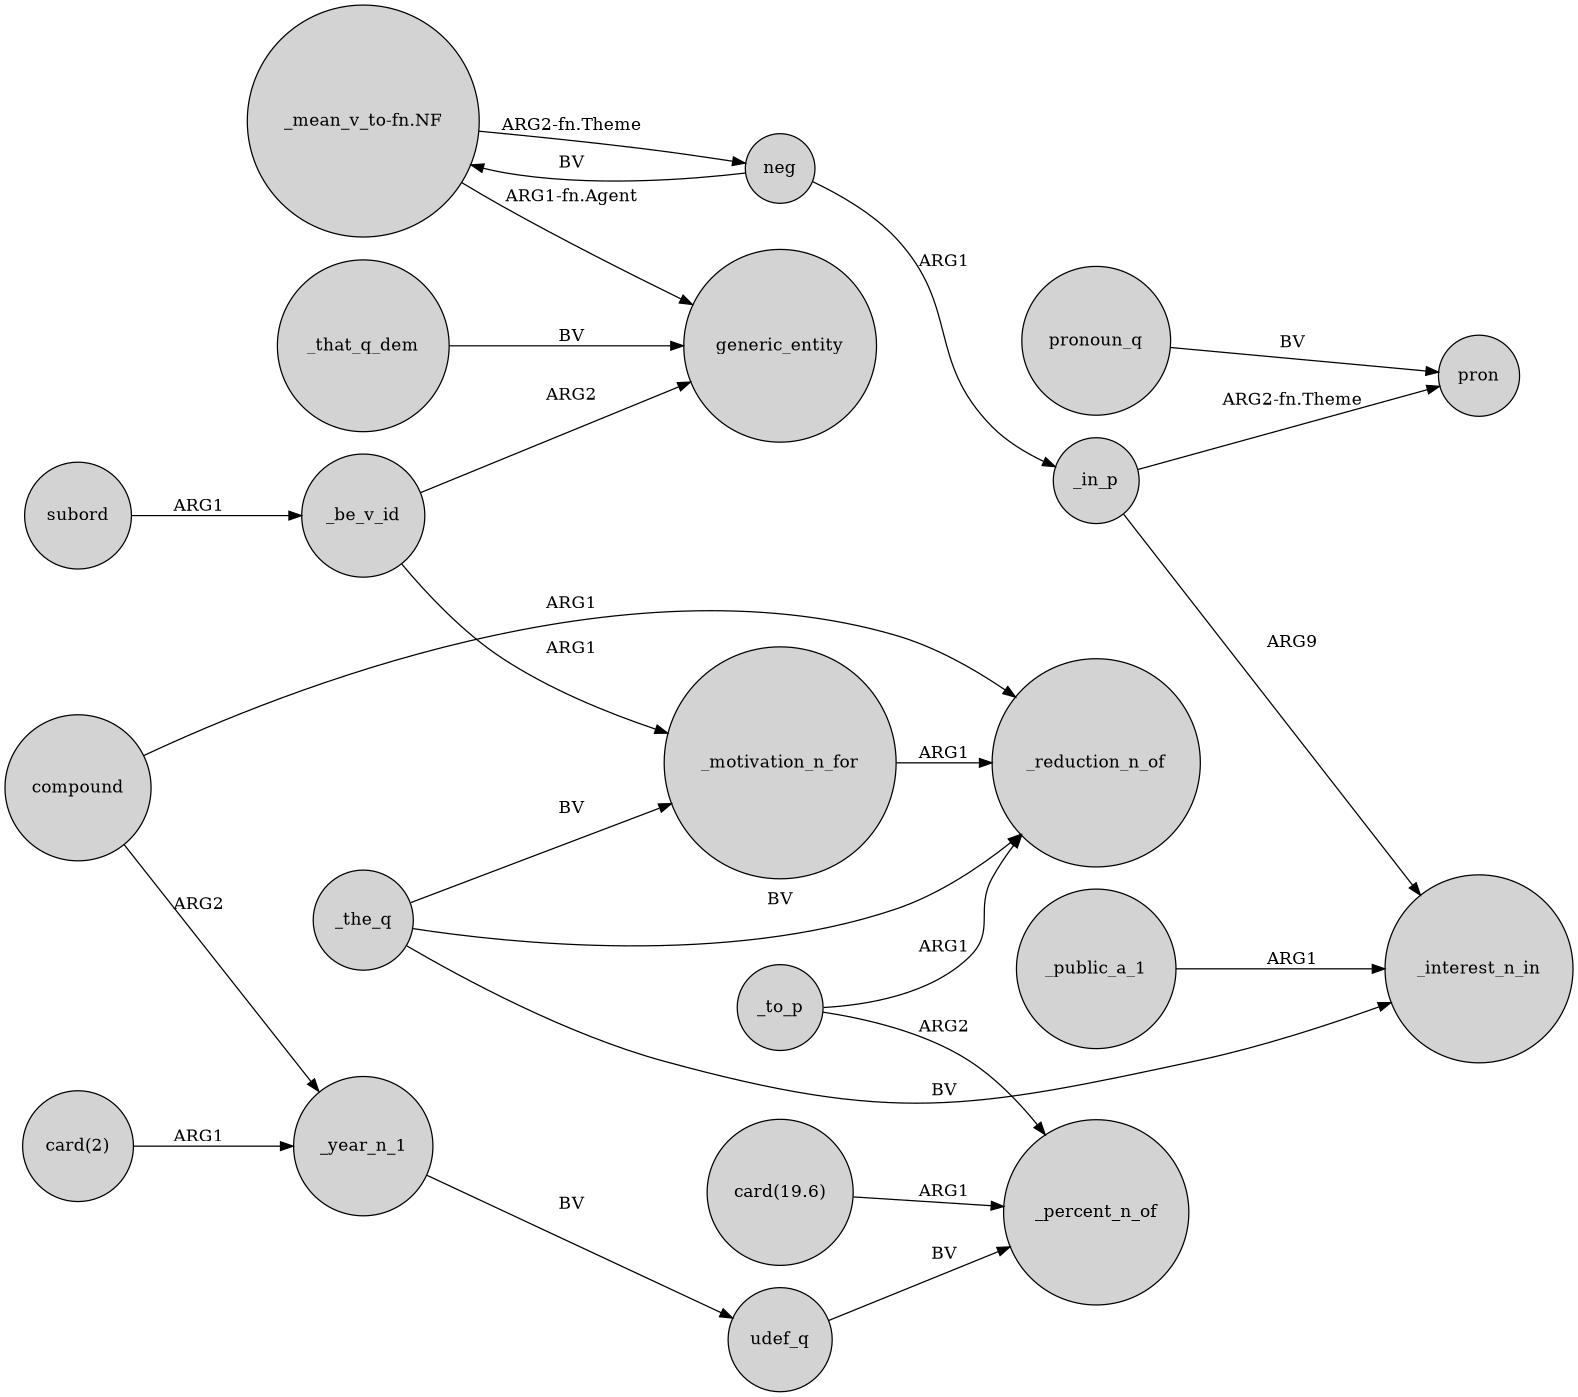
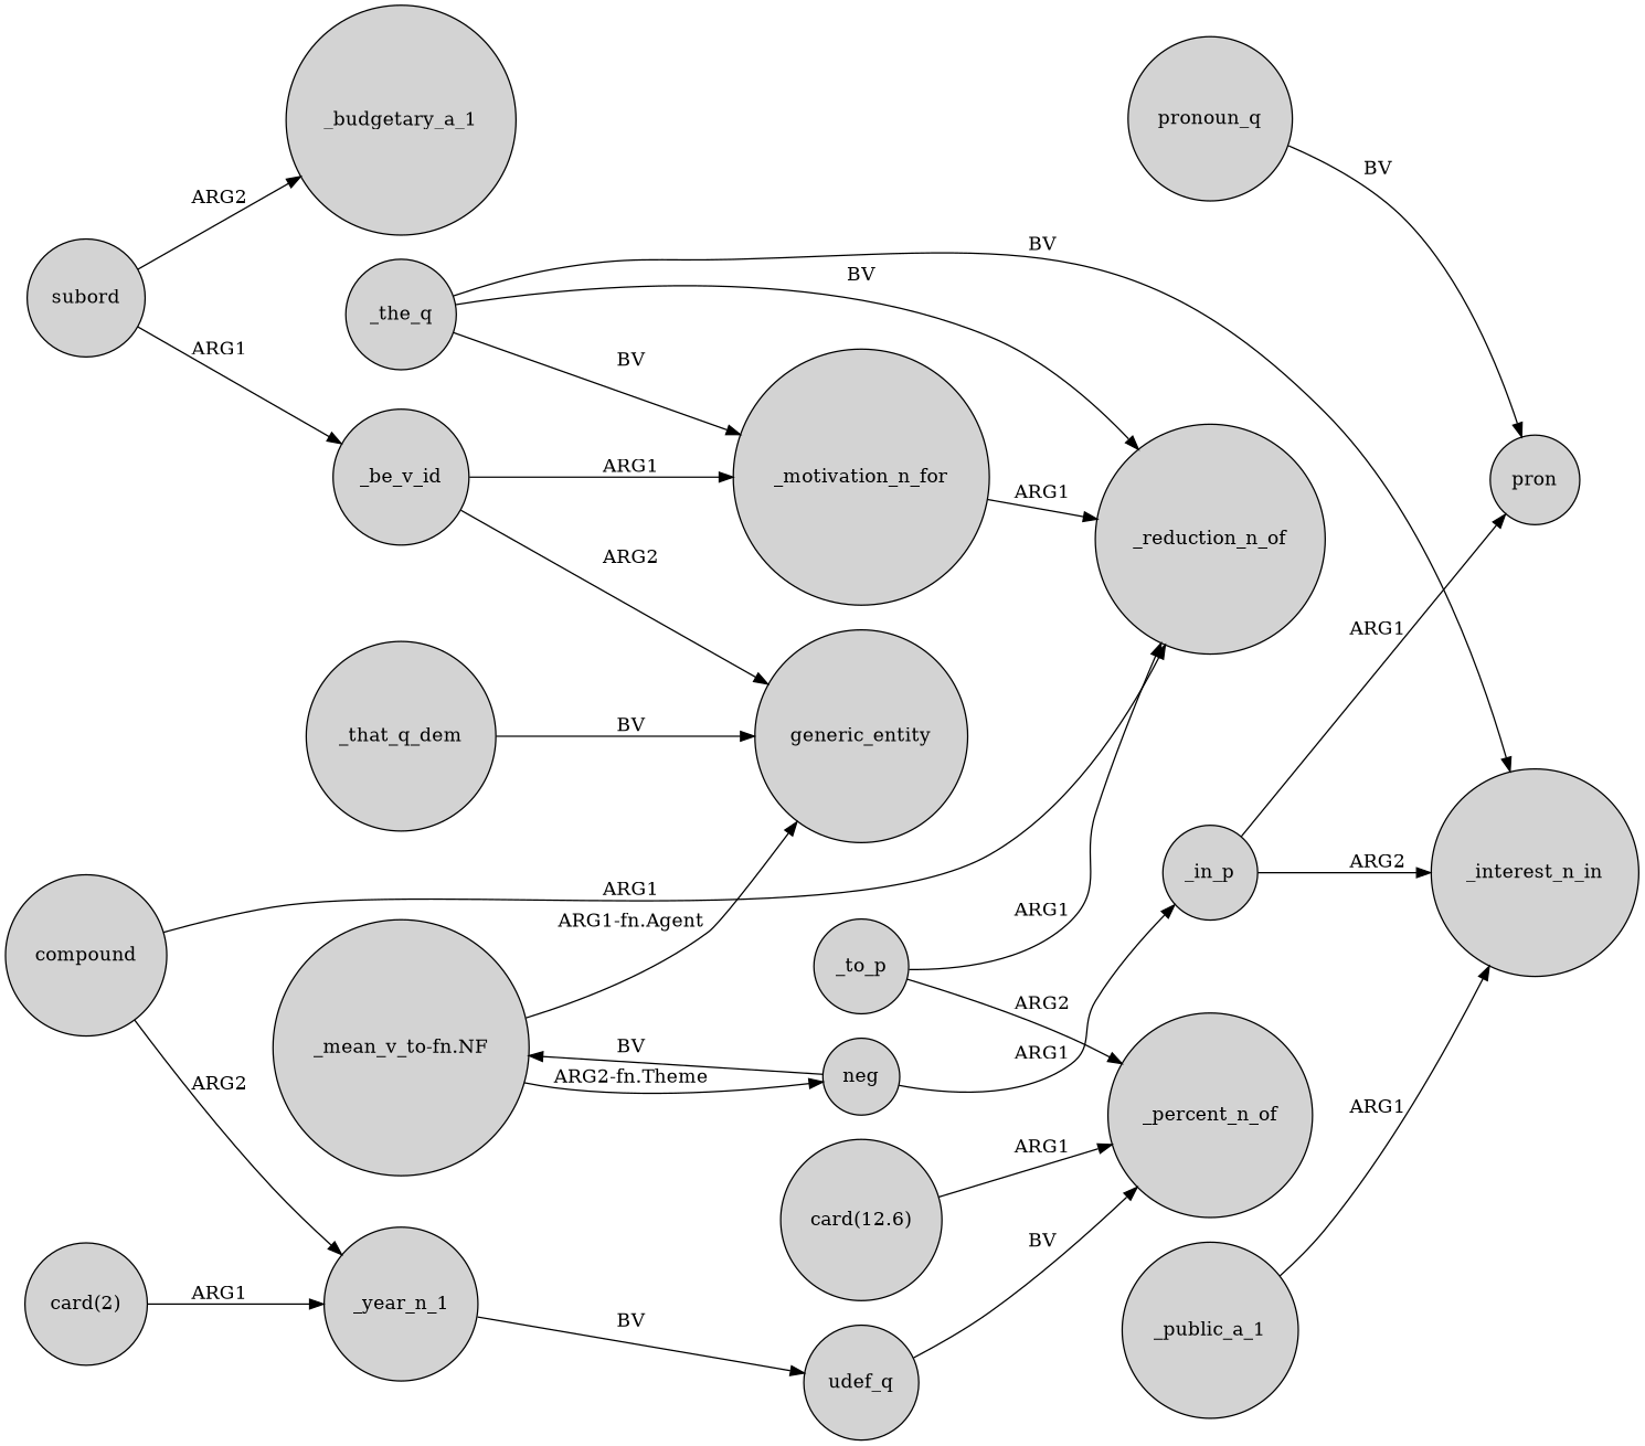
  digraph {
    rankdir=LR
    node [shape=circle style=filled]
    subord
    _be_v_id
+   _budgetary_a_1
    generic_entity
    _motivation_n_for
    _reduction_n_of
    "_mean_v_to-fn.NF"
    neg
    _in_p
    pron
    _interest_n_in
    _that_q_dem
    _the_q
    pronoun_q
    _public_a_1
    "card(2)"
    _year_n_1
    udef_q
-   "card(19.6)"
+   "card(19.6)" [label="card(12.6)"]
    _percent_n_of
    compound
    _to_p
    subord -> _be_v_id [label=ARG1]
+   subord -> _budgetary_a_1 [label=ARG2]
    _be_v_id -> generic_entity [label=ARG2]
    _be_v_id -> _motivation_n_for [label=ARG1]
    _motivation_n_for -> _reduction_n_of [label=ARG1]
    "_mean_v_to-fn.NF" -> generic_entity [label="ARG1-fn.Agent"]
    "_mean_v_to-fn.NF" -> neg [label="ARG2-fn.Theme"]
    neg -> "_mean_v_to-fn.NF" [label=BV]
    neg -> _in_p [label=ARG1]
-   _in_p -> pron [label="ARG2-fn.Theme"]
-   _in_p -> _interest_n_in [label=ARG9]
+   _in_p -> pron [label=ARG1]
+   _in_p -> _interest_n_in [label=ARG2]
    _that_q_dem -> generic_entity [label=BV]
    _the_q -> _motivation_n_for [label=BV]
    _the_q -> _reduction_n_of [label=BV]
    _the_q -> _interest_n_in [label=BV]
    pronoun_q -> pron [label=BV]
    _public_a_1 -> _interest_n_in [label=ARG1]
    "card(2)" -> _year_n_1 [label=ARG1]
    _year_n_1 -> udef_q [label=BV]
    udef_q -> _percent_n_of [label=BV]
    "card(19.6)" -> _percent_n_of [label=ARG1]
    compound -> _reduction_n_of [label=ARG1]
    compound -> _year_n_1 [label=ARG2]
    _to_p -> _reduction_n_of [label=ARG1]
    _to_p -> _percent_n_of [label=ARG2]
  }
